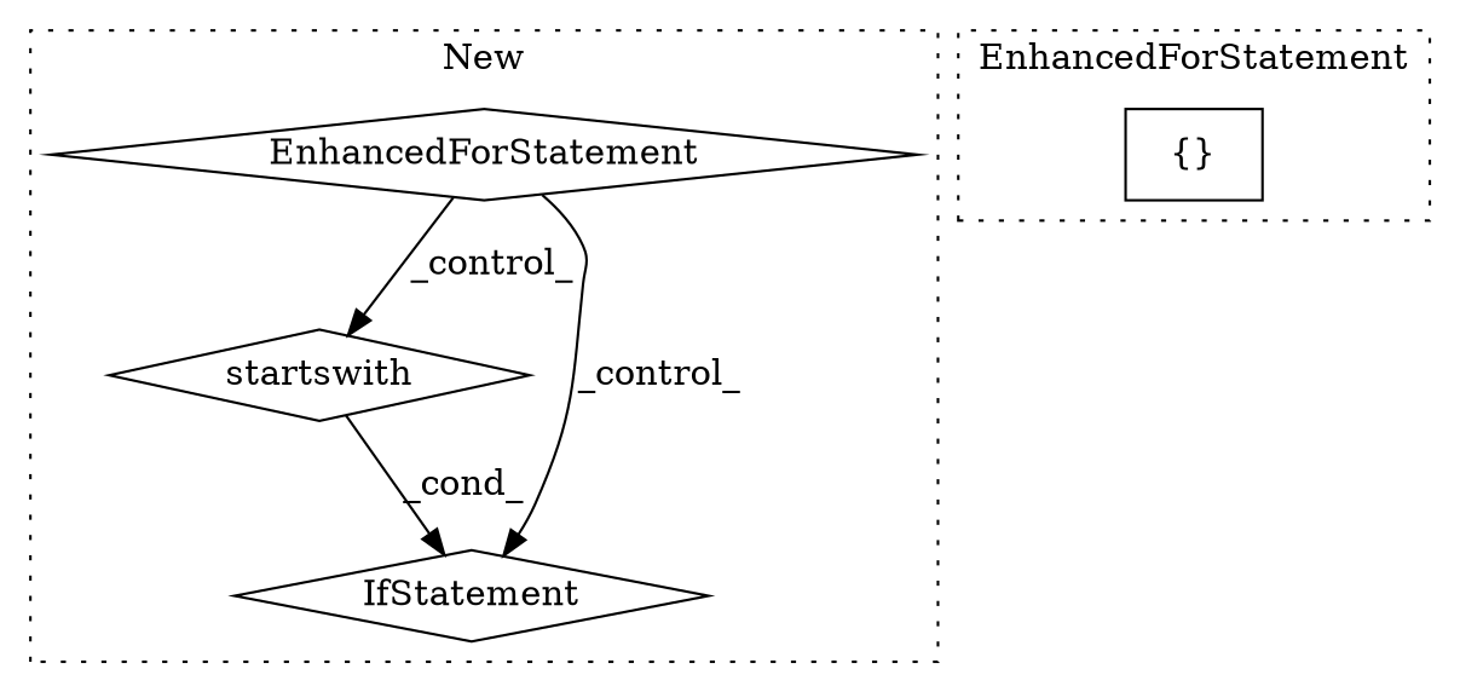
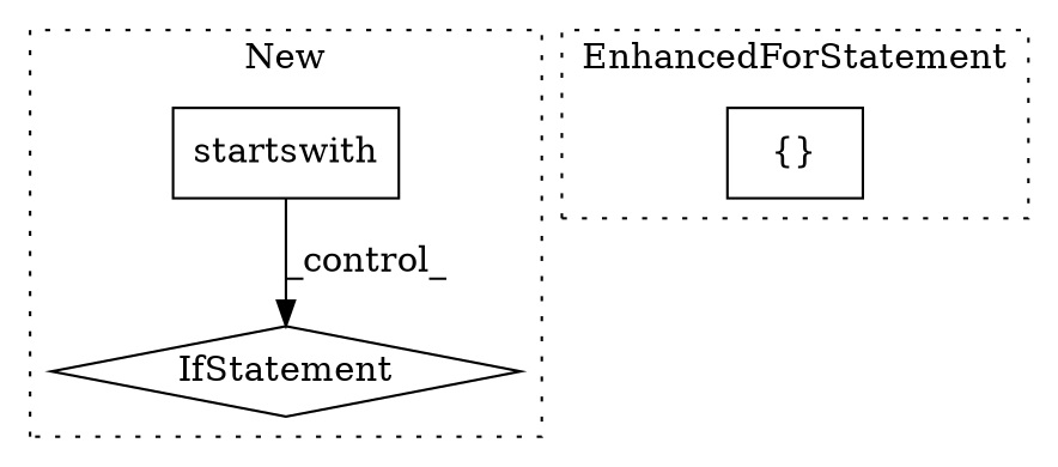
  digraph {
    node [shape=box]
-   n1 [a=32 l="11,1" label=startswith s="2059,2078" shape=diamond]
+   n1 [a=32 l="11,1" label=startswith s="2059,2078"]
    n2 [a=25 l="4,2" label=IfStatement s="2051,2079" shape=diamond]
-   n3 [a=70 l="61,2" label=EnhancedForStatement s="1815,1893" shape=diamond]
    n4 [a=4 l="1,1" label="{}" s="2395,2427"]
    subgraph cluster_1 {
      label=New
      style=dotted
      n1
      n2
-     n3
    }
    subgraph cluster_2 {
      label=EnhancedForStatement
      style=dotted
      n4
    }
-   n1 -> n2 [label=_cond_]
-   n3 -> n1 [label=_control_]
-   n3 -> n2 [label=_control_]
+   n1 -> n2 [label=_control_]
  }
